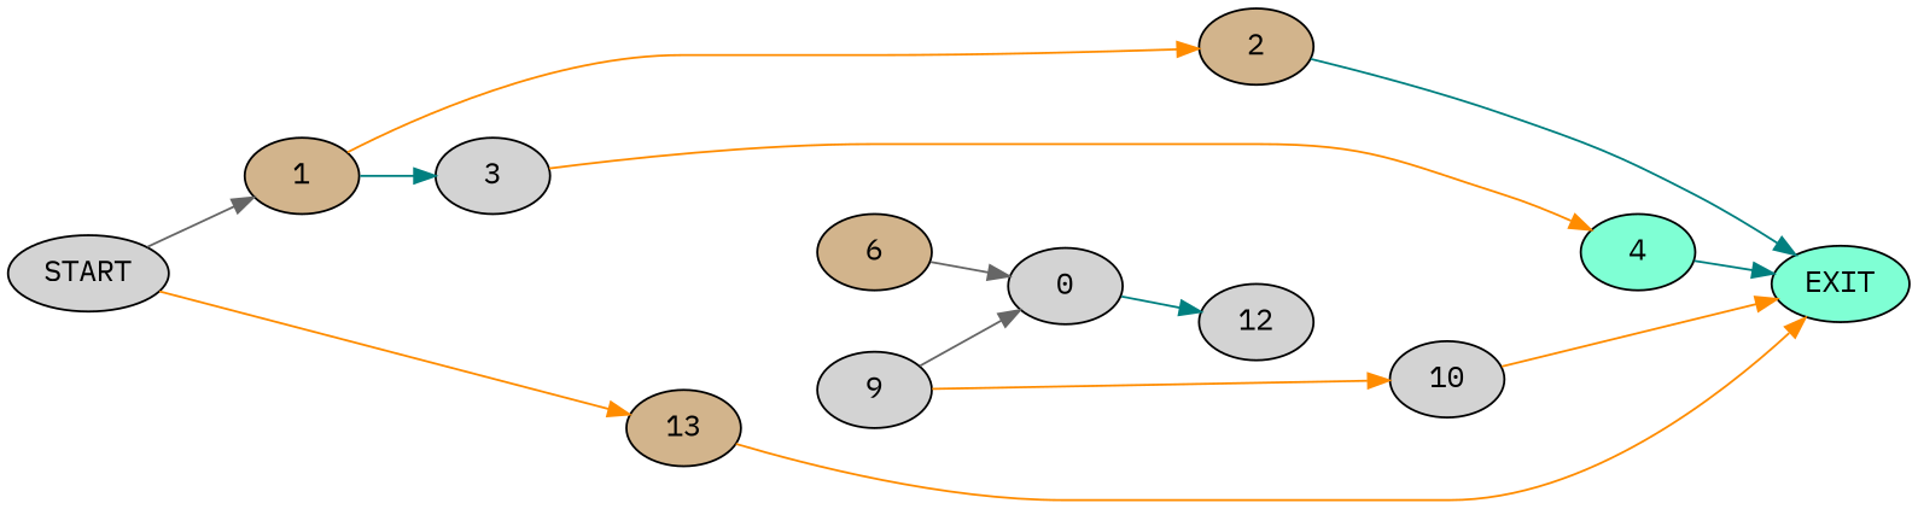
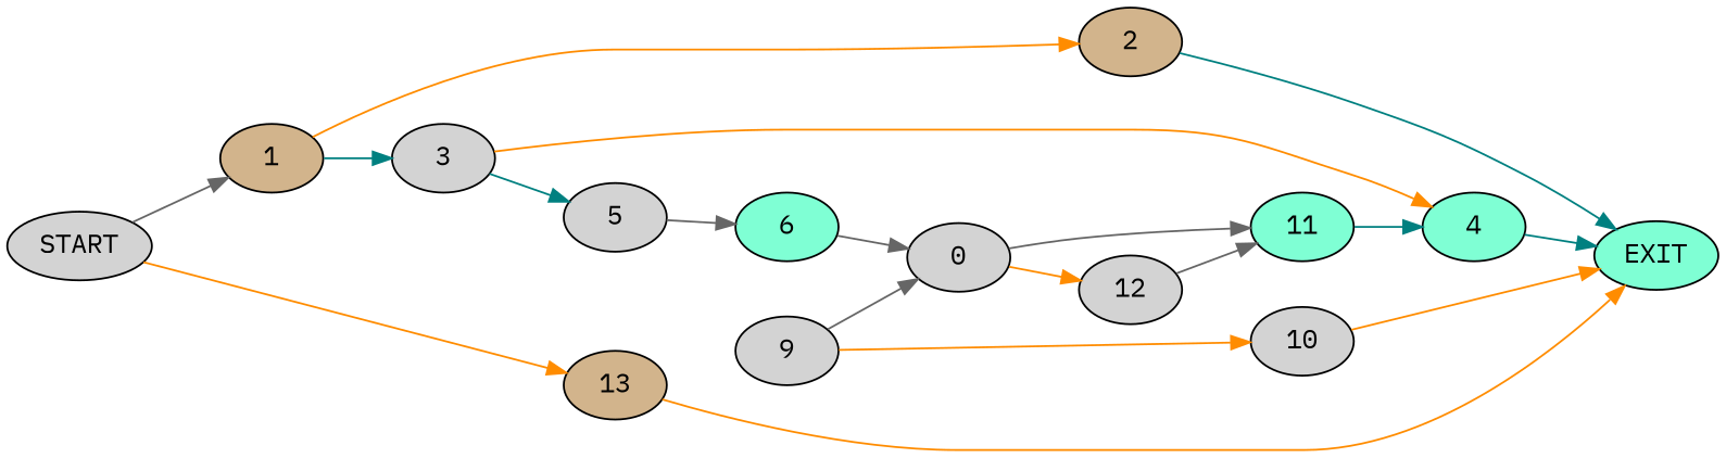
  digraph {
    fontname="IBM Plex Mono"
    rankdir=LR
    node [fillcolor=lightgrey fontname="IBM Plex Mono" style=filled]
    edge [color=darkorange fontname="IBM Plex Mono"]
    n1 [label=START]
    1 [fillcolor=tan]
    13 [fillcolor=tan]
    2 [fillcolor=tan]
    3
    n6 [fillcolor=aquamarine label=EXIT]
    4 [fillcolor=aquamarine]
-   6 [fillcolor=tan]
+   5
+   6 [fillcolor=aquamarine]
    n10 [label=0]
+   11 [fillcolor=aquamarine]
    12
    9
    10
    n1 -> 1 [color=gray40]
    n1 -> 13
    1 -> 2
    1 -> 3 [color=teal]
    13 -> n6
    2 -> n6 [color=teal]
    3 -> 4
+   3 -> 5 [color=teal]
    4 -> n6 [color=teal]
+   5 -> 6 [color=gray40]
    6 -> n10 [color=gray40]
-   n10 -> 12 [color=teal]
+   n10 -> 11 [color=gray40]
+   n10 -> 12
+   11 -> 4 [color=teal]
+   12 -> 11 [color=gray40]
    9 -> n10 [color=gray40]
    9 -> 10
    10 -> n6
  }
